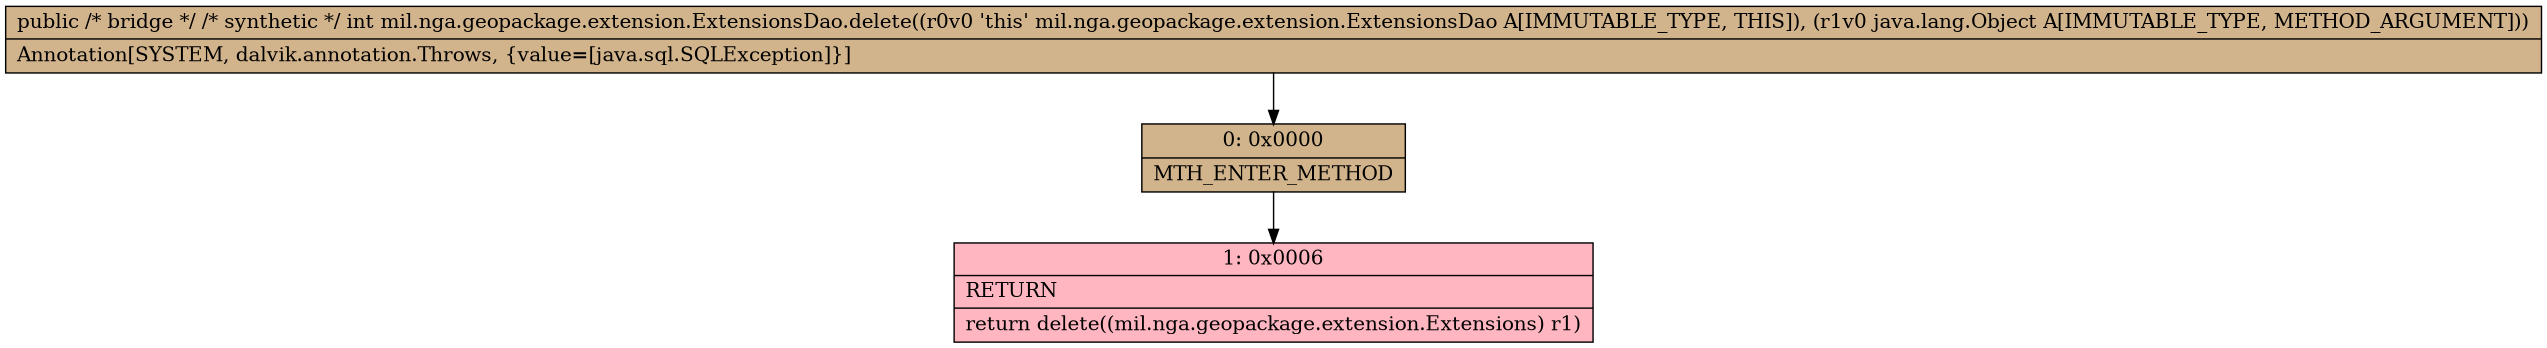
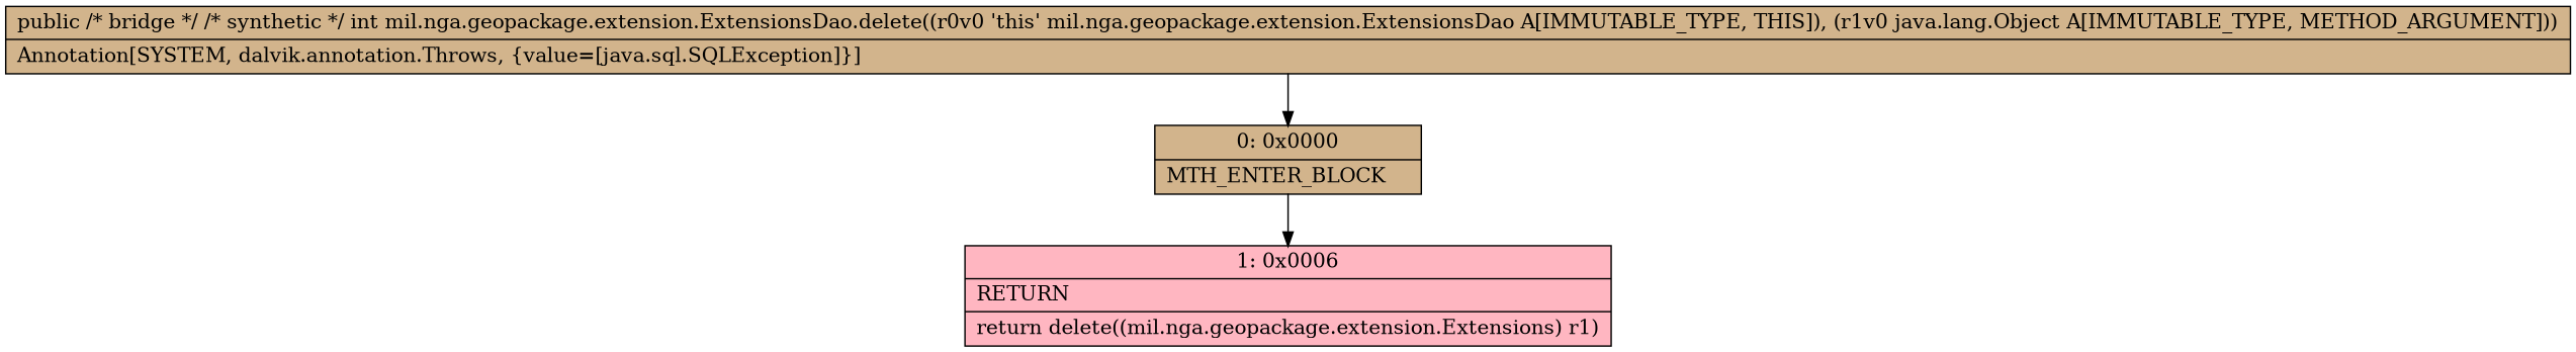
  digraph {
    node [shape=record style=filled fillcolor=tan]
    edge [color=black]
-   n1 [label="{0\:\ 0x0000|MTH_ENTER_METHOD\l}"]
+   n1 [label="{0\:\ 0x0000|MTH_ENTER_BLOCK\l}"]
    n2 [label="{1\:\ 0x0006|RETURN\l|return delete((mil.nga.geopackage.extension.Extensions) r1)\l}" fillcolor=lightpink]
    n3 [label="{public \/* bridge *\/ \/* synthetic *\/ int mil.nga.geopackage.extension.ExtensionsDao.delete((r0v0 'this' mil.nga.geopackage.extension.ExtensionsDao A[IMMUTABLE_TYPE, THIS]), (r1v0 java.lang.Object A[IMMUTABLE_TYPE, METHOD_ARGUMENT]))  | Annotation[SYSTEM, dalvik.annotation.Throws, \{value=[java.sql.SQLException]\}]\l}"]
    n1 -> n2
    n3 -> n1
  }
